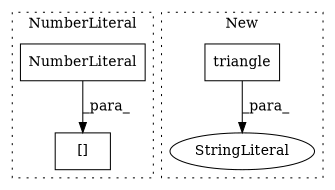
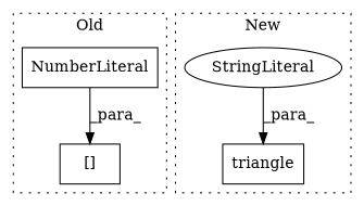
  digraph {
    node [l="9,1" shape=box]
    n1 [a=2 label="[]" s="800,810"]
    n2 [a=34 l=1 label=NumberLiteral s=809]
    n3 [a=32 label=triangle s="747,777"]
    n4 [a=45 l=9 label=StringLiteral s=768 shape=ellipse]
    subgraph cluster_1 {
-     label=NumberLiteral
+     label=Old
      style=dotted
      n1
      n2
    }
    subgraph cluster_2 {
      label=New
      style=dotted
      n3
      n4
    }
    n2 -> n1 [label=_para_]
-   n3 -> n4 [label=_para_]
+   n4 -> n3 [label=_para_]
  }
